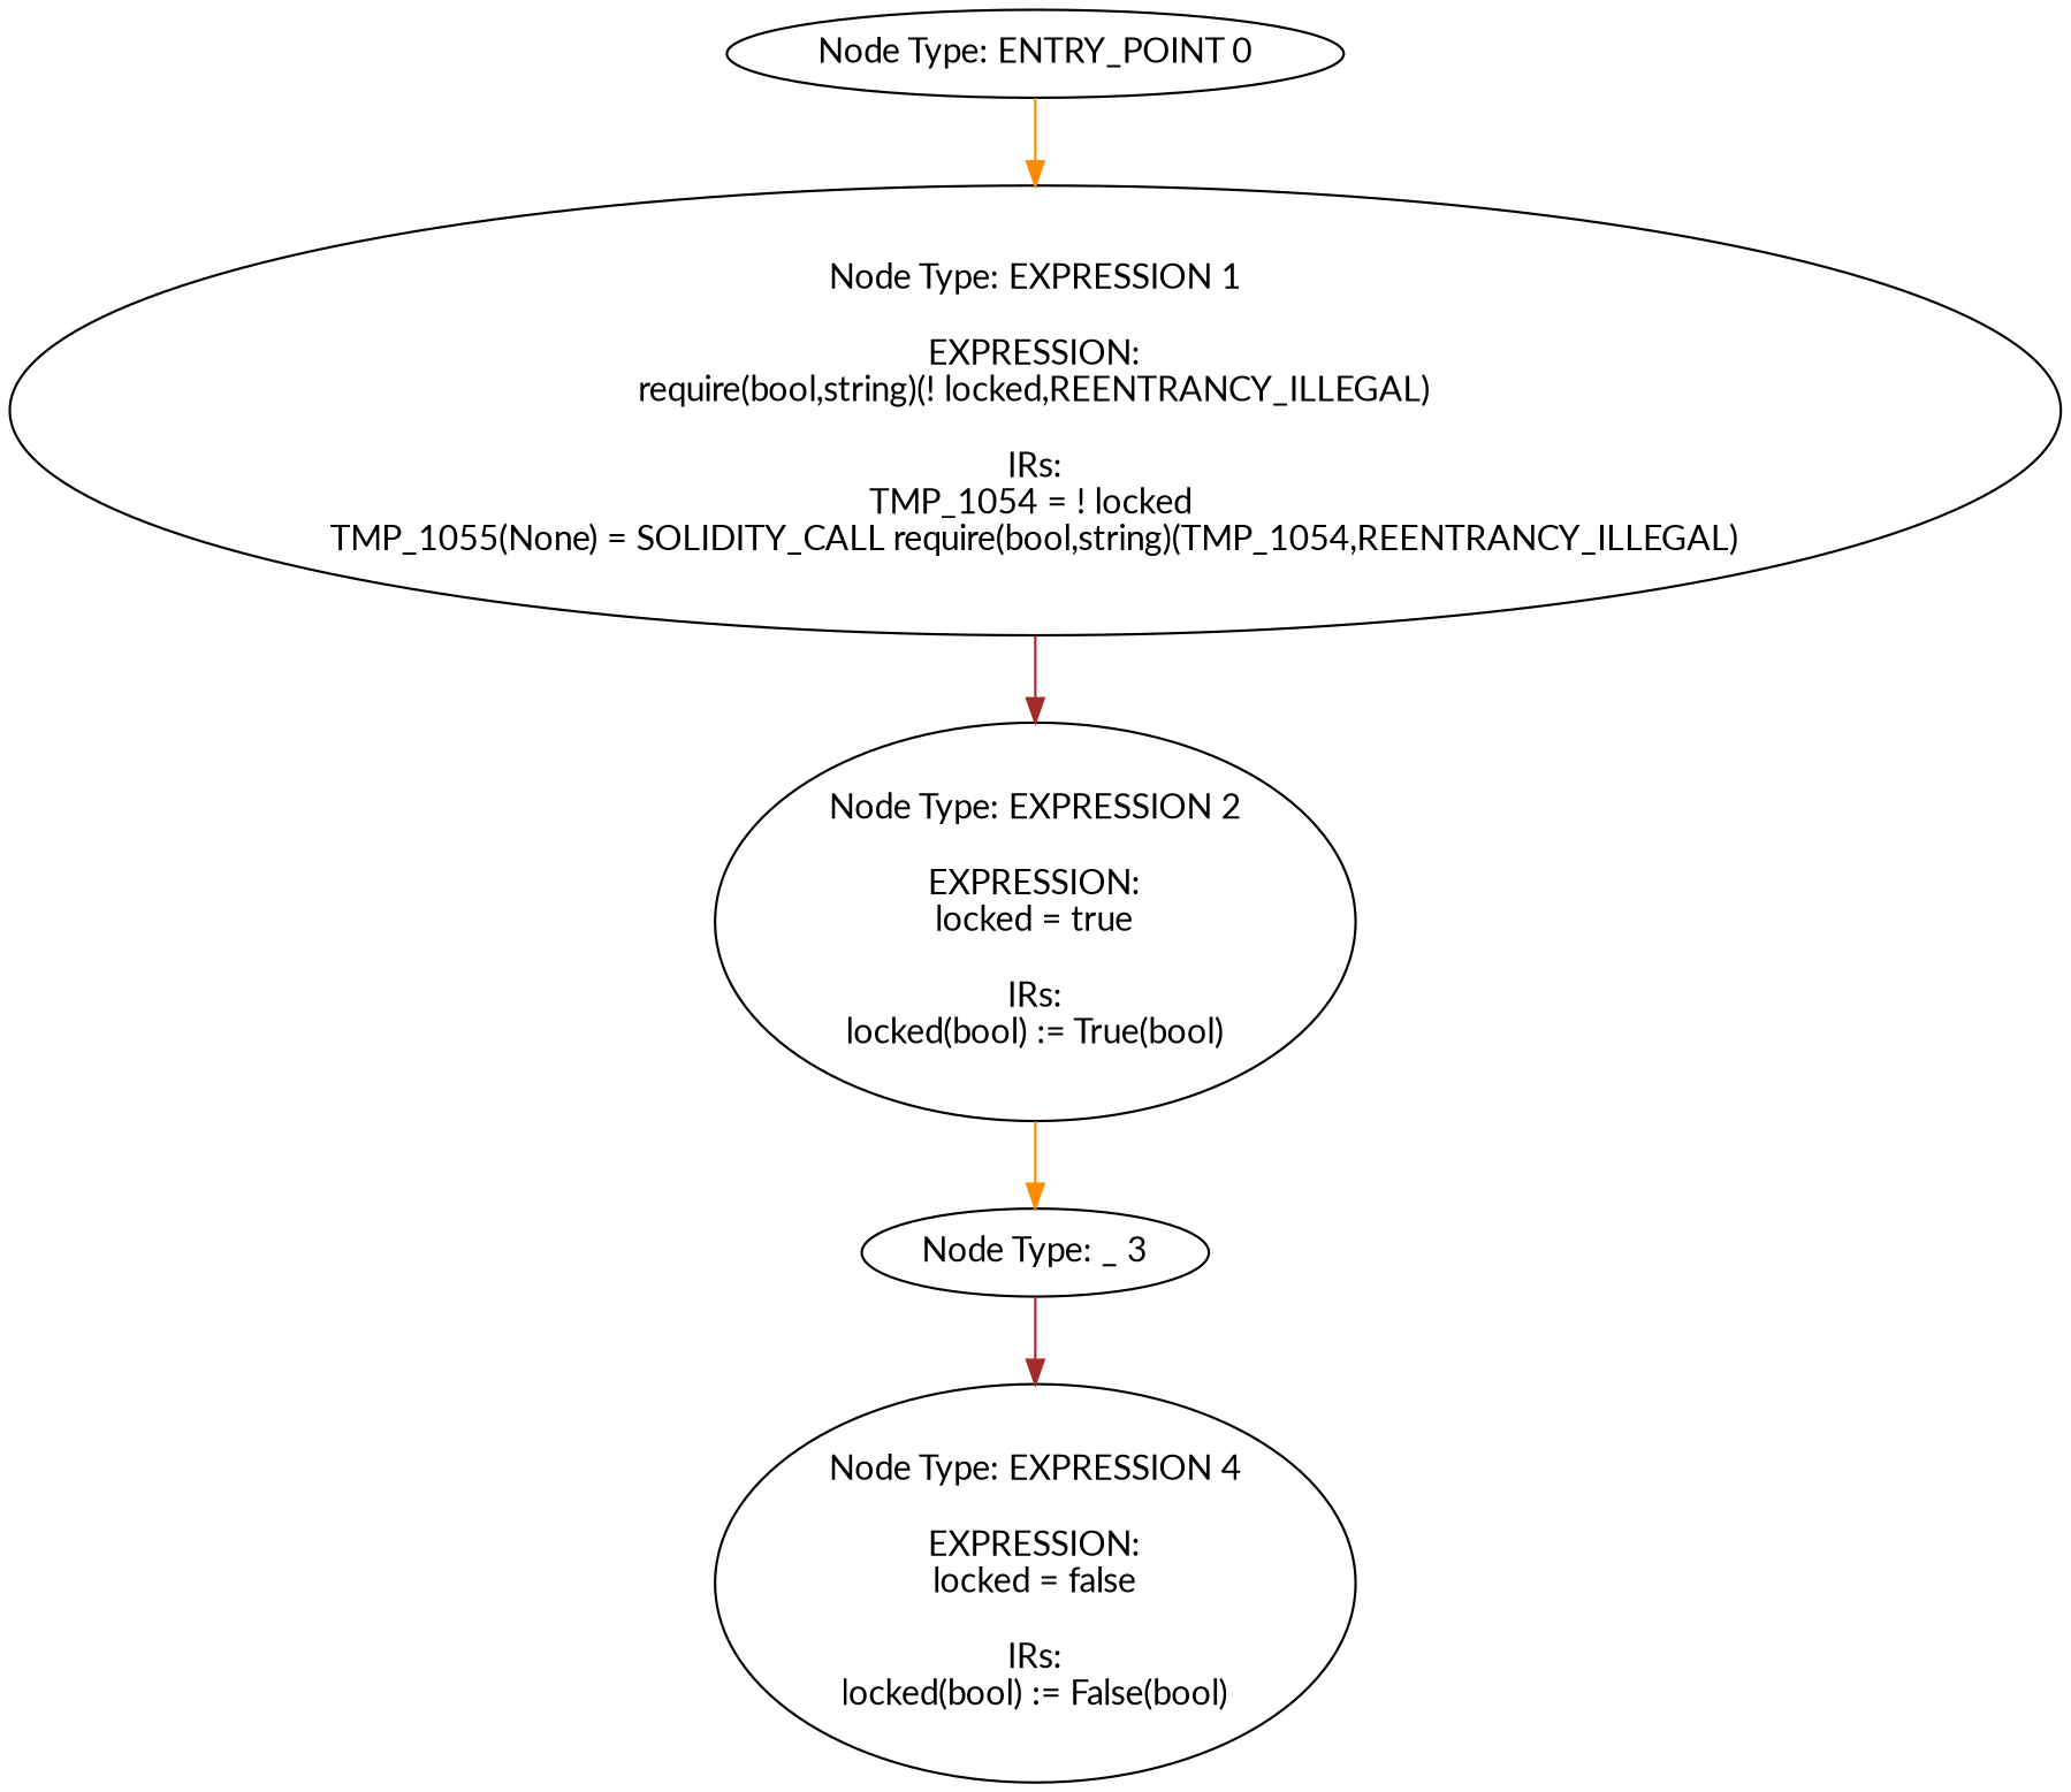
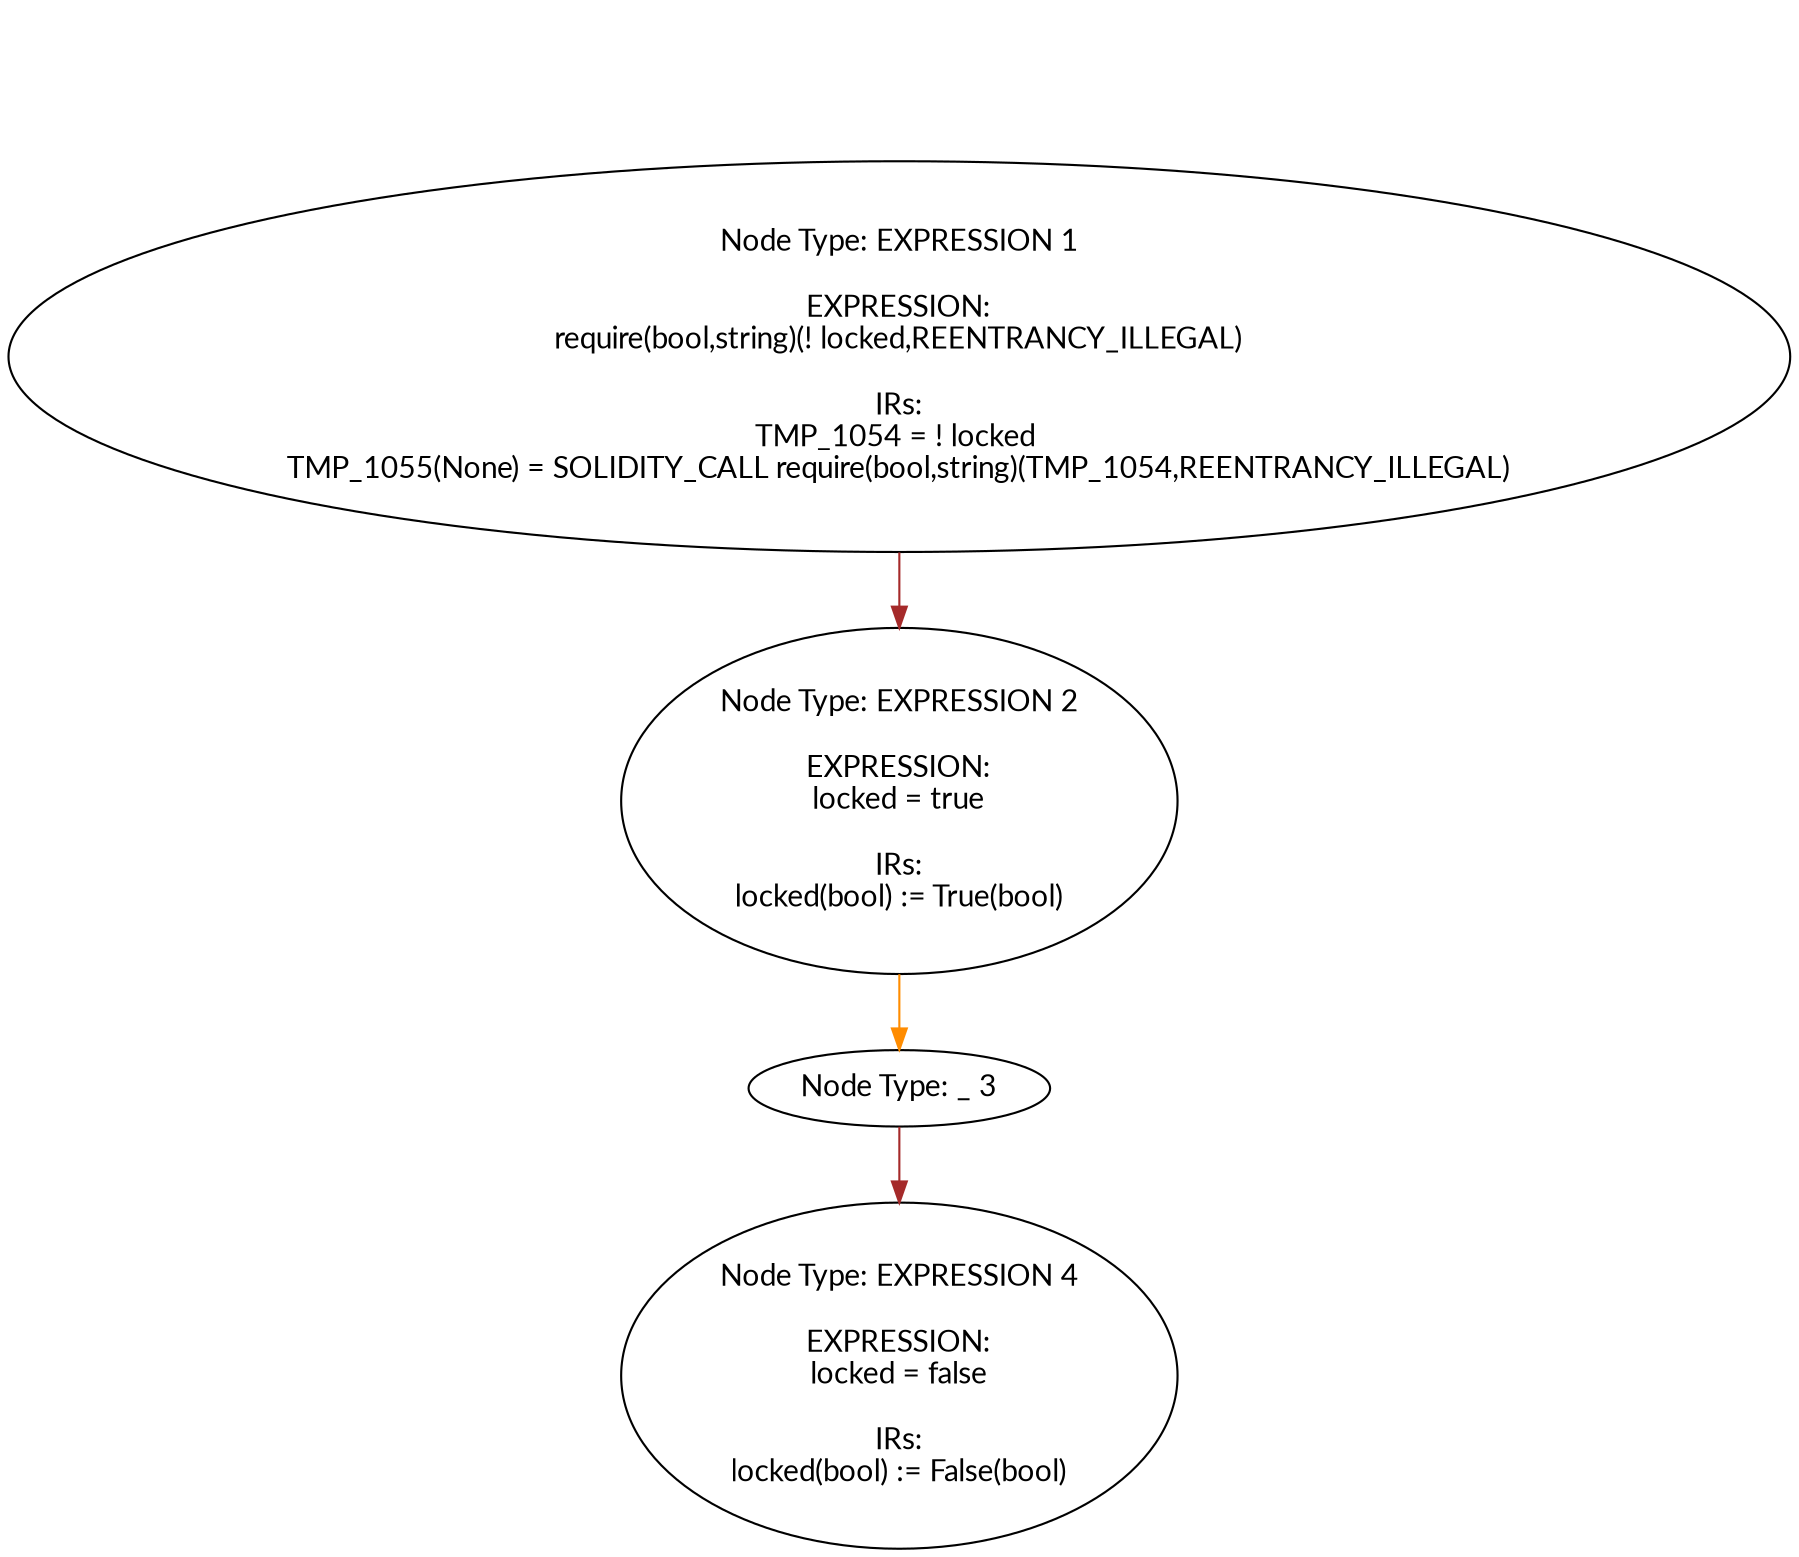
  digraph {
    fontname=Lato
    node [fontname=Lato]
    edge [color=darkorange fontname=Lato]
-   n1 [label="Node Type: ENTRY_POINT 0\n"]
    n2 [label="Node Type: EXPRESSION 1\n\nEXPRESSION:\nrequire(bool,string)(! locked,REENTRANCY_ILLEGAL)\n\nIRs:\nTMP_1054 = ! locked \nTMP_1055(None) = SOLIDITY_CALL require(bool,string)(TMP_1054,REENTRANCY_ILLEGAL)"]
    n3 [label="Node Type: EXPRESSION 2\n\nEXPRESSION:\nlocked = true\n\nIRs:\nlocked(bool) := True(bool)"]
    n4 [label="Node Type: _ 3\n"]
    n5 [label="Node Type: EXPRESSION 4\n\nEXPRESSION:\nlocked = false\n\nIRs:\nlocked(bool) := False(bool)"]
-   n1 -> n2
    n2 -> n3 [color=brown]
    n3 -> n4
    n4 -> n5 [color=brown]
  }
